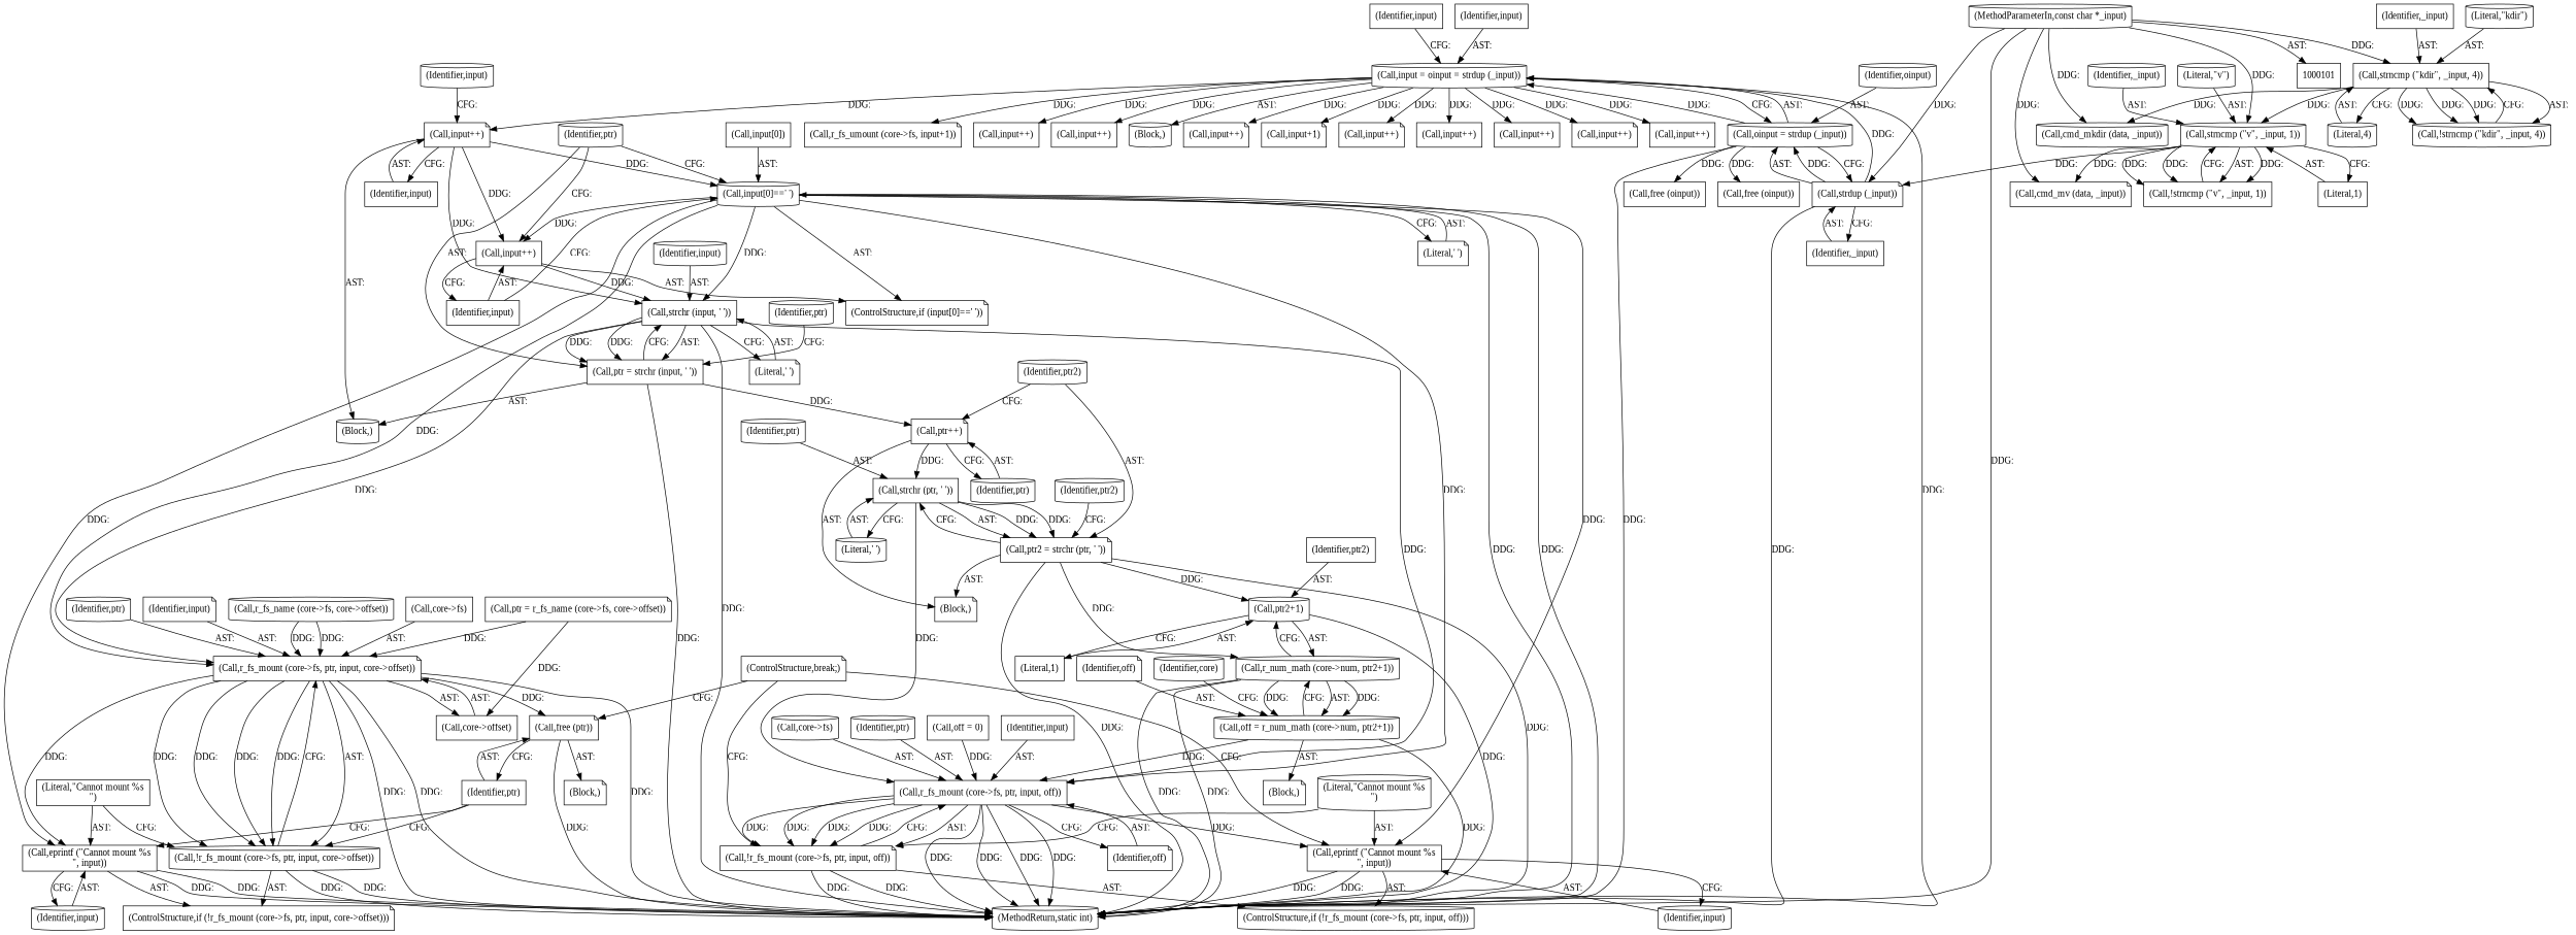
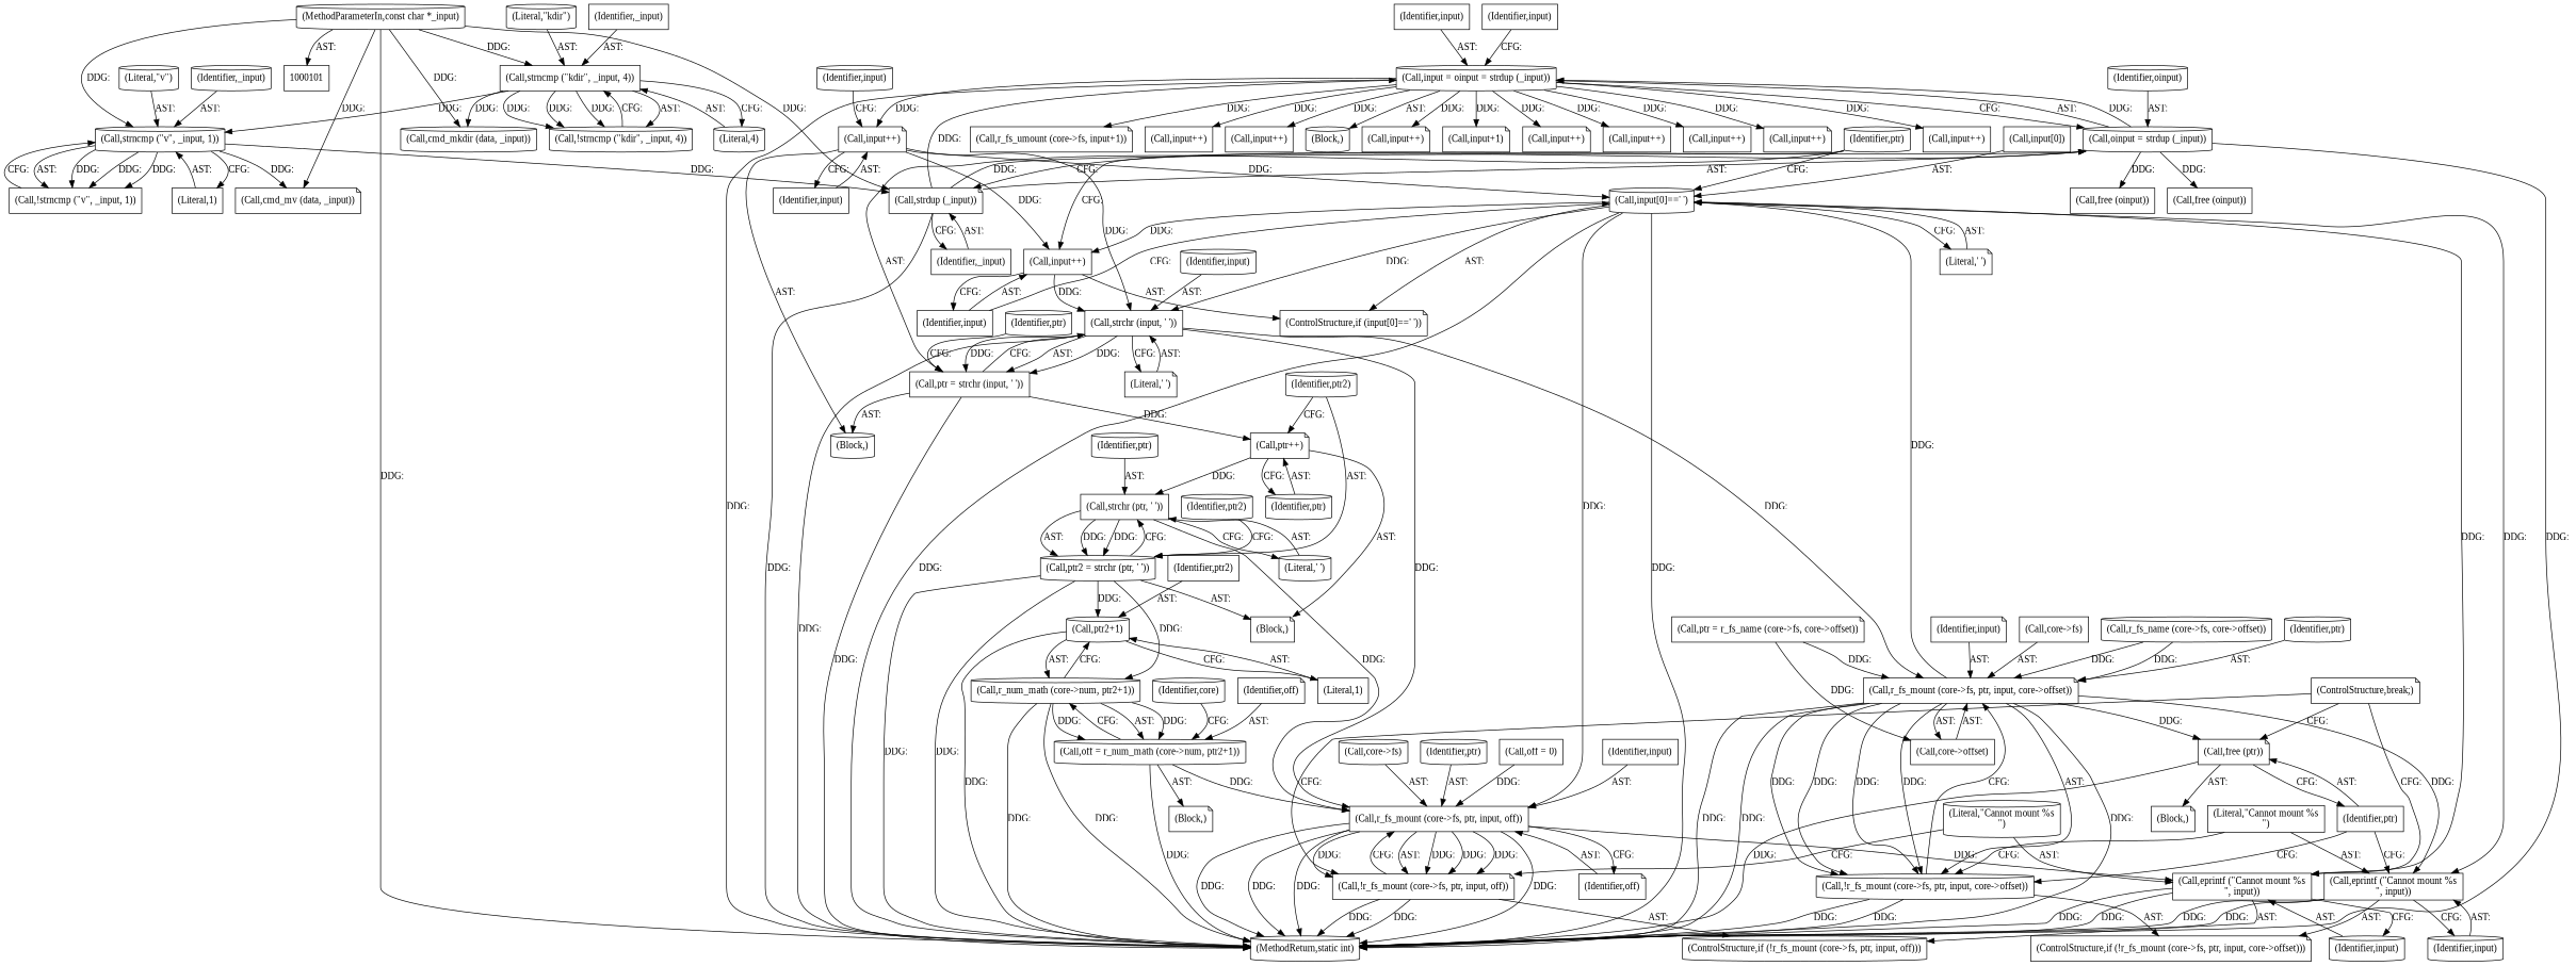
  digraph {
    fontname="Liberation Serif"
    node [fontname="Liberation Serif" shape=cylinder]
    edge [fontname="Liberation Serif"]
    n1 [label="(Call,input[0]==' ')"]
    n2 [label="(Call,input++)" shape=box]
    n3 [label="(Call,strchr (input, ' '))" shape=box]
    n4 [label="(Call,r_fs_mount (core->fs, ptr, input, off))" shape=box]
    n5 [label="(Call,eprintf (\"Cannot mount %s\n\", input))" shape=box]
    n6 [label="(Call,r_fs_mount (core->fs, ptr, input, core->offset))" shape=note]
    n7 [label="(Call,eprintf (\"Cannot mount %s\n\", input))" shape=box]
    n8 [label="(MethodReturn,static int)"]
    n9 [label="(Literal,' ')" shape=note]
    n10 [label="(ControlStructure,if (input[0]==' '))" shape=note]
    n11 [label="(Identifier,input)" shape=box]
    n12 [label="(Call,ptr = strchr (input, ' '))" shape=box]
    n13 [label="(Literal,' ')" shape=note]
    n14 [label="(Call,!r_fs_mount (core->fs, ptr, input, off))" shape=note]
    n15 [label="(Identifier,off)" shape=note]
    n16 [label="(ControlStructure,if (!r_fs_mount (core->fs, ptr, input, off)))"]
    n17 [label="(Identifier,input)"]
    n18 [label="(Call,!r_fs_mount (core->fs, ptr, input, core->offset))"]
    n19 [label="(Call,free (ptr))" shape=note]
    n20 [label="(Call,core->offset)" shape=box]
    n21 [label="(ControlStructure,if (!r_fs_mount (core->fs, ptr, input, core->offset)))" shape=note]
    n22 [label="(Identifier,input)"]
    n23 [label="(Call,input++)" shape=note]
    n24 [label="(Identifier,input)" shape=box]
    n25 [label="(Block,)"]
    n26 [label="(Call,input = oinput = strdup (_input))"]
    n27 [label="(Call,oinput = strdup (_input))"]
    n28 [label="(Call,r_fs_umount (core->fs, input+1))" shape=note]
    n29 [label="(Call,input++)" shape=box]
    n30 [label="(Call,input++)" shape=box]
    n31 [label="(Block,)"]
    n32 [label="(Call,input++)" shape=note]
    n33 [label="(Call,input+1)" shape=note]
    n34 [label="(Call,input++)" shape=note]
    n35 [label="(Call,input++)" shape=box]
    n36 [label="(Call,input++)" shape=box]
    n37 [label="(Call,input++)" shape=note]
    n38 [label="(Call,input++)" shape=box]
    n39 [label="(Call,strdup (_input))" shape=note]
    n40 [label="(Call,free (oinput))" shape=box]
    n41 [label="(Call,free (oinput))" shape=box]
    n42 [label="(Identifier,_input)" shape=box]
    n43 [label="(Call,strncmp (\"v\", _input, 1))"]
    n44 [label="(Call,!strncmp (\"v\", _input, 1))" shape=box]
    n45 [label="(Call,cmd_mv (data, _input))" shape=note]
    n46 [label="(Literal,1)" shape=box]
    n47 [label="(Call,strncmp (\"kdir\", _input, 4))" shape=box]
    n48 [label="(Call,!strncmp (\"kdir\", _input, 4))"]
    n49 [label="(Literal,4)"]
    n50 [label="(Call,cmd_mkdir (data, _input))"]
    n51 [label="(MethodParameterIn,const char *_input)"]
    1000101 [shape=box]
    n53 [label="(Call,ptr++)" shape=note]
    n54 [label="(Call,strchr (ptr, ' '))" shape=box]
    n55 [label="(Block,)" shape=note]
    n56 [label="(Identifier,ptr)"]
-   n57 [label="(Call,ptr2 = strchr (ptr, ' '))" shape=note]
+   n57 [label="(Call,ptr2 = strchr (ptr, ' '))"]
    n58 [label="(Literal,' ')"]
    n59 [label="(Call,r_num_math (core->num, ptr2+1))"]
    n60 [label="(Call,ptr2+1)"]
    n61 [label="(Call,off = r_num_math (core->num, ptr2+1))"]
    n62 [label="(Literal,1)" shape=box]
    n63 [label="(Block,)" shape=note]
    n64 [label="(Block,)" shape=note]
    n65 [label="(Identifier,ptr)" shape=box]
    n66 [label="(Literal,\"Cannot mount %s\n\")" shape=box]
    n67 [label="(Identifier,core)"]
    n68 [label="(Literal,\"kdir\")"]
    n69 [label="(Literal,\"v\")"]
    n70 [label="(Call,input[0])" shape=box]
    n71 [label="(Identifier,ptr2)"]
    n72 [label="(Call,core->fs)"]
    n73 [label="(Identifier,ptr)"]
    n74 [label="(Identifier,oinput)"]
    n75 [label="(Identifier,input)" shape=note]
    n76 [label="(Identifier,ptr2)" shape=box]
    n77 [label="(Call,core->fs)" shape=box]
    n78 [label="(Identifier,ptr)"]
    n79 [label="(Identifier,ptr)"]
    n80 [label="(Identifier,_input)"]
    n81 [label="(Call,off = 0)" shape=box]
    n82 [label="(Call,r_fs_name (core->fs, core->offset))"]
    n83 [label="(Identifier,ptr)"]
    n84 [label="(Identifier,_input)" shape=box]
    n85 [label="(Identifier,ptr2)"]
    n86 [label="(Identifier,off)" shape=note]
    n87 [label="(Identifier,input)" shape=box]
    n88 [label="(Identifier,ptr)"]
    n89 [label="(Identifier,input)" shape=box]
    n90 [label="(Identifier,input)"]
    n91 [label="(ControlStructure,break;)" shape=note]
    n92 [label="(Call,ptr = r_fs_name (core->fs, core->offset))" shape=note]
    n93 [label="(Identifier,input)"]
    n94 [label="(Literal,\"Cannot mount %s\n\")"]
    n95 [label="(Identifier,input)" shape=box]
    n1 -> n2 [label="DDG: "]
    n1 -> n3 [label="DDG: "]
    n1 -> n4 [label="DDG: "]
    n1 -> n5 [label="DDG: "]
-   n1 -> n6 [label="DDG: "]
+   n6 -> n1 [label="DDG: "]
    n1 -> n7 [label="DDG: "]
    n1 -> n8 [label="DDG: "]
    n1 -> n8 [label="DDG: "]
    n1 -> n9 [label="CFG: "]
    n1 -> n10 [label="AST: "]
    n2 -> n3 [label="DDG: "]
    n2 -> n10 [label="AST: "]
    n2 -> n11 [label="CFG: "]
    n3 -> n4 [label="DDG: "]
    n3 -> n6 [label="DDG: "]
    n3 -> n8 [label="DDG: "]
    n3 -> n12 [label="AST: "]
    n3 -> n12 [label="DDG: "]
    n3 -> n12 [label="DDG: "]
    n3 -> n13 [label="CFG: "]
    n4 -> n5 [label="DDG: "]
    n4 -> n8 [label="DDG: "]
    n4 -> n8 [label="DDG: "]
    n4 -> n8 [label="DDG: "]
    n4 -> n8 [label="DDG: "]
    n4 -> n14 [label="AST: "]
    n4 -> n14 [label="DDG: "]
    n4 -> n14 [label="DDG: "]
    n4 -> n14 [label="DDG: "]
    n4 -> n14 [label="DDG: "]
    n4 -> n15 [label="CFG: "]
    n5 -> n8 [label="DDG: "]
    n5 -> n8 [label="DDG: "]
    n5 -> n16 [label="AST: "]
    n5 -> n17 [label="CFG: "]
    n6 -> n7 [label="DDG: "]
    n6 -> n8 [label="DDG: "]
    n6 -> n8 [label="DDG: "]
    n6 -> n8 [label="DDG: "]
    n6 -> n18 [label="AST: "]
    n6 -> n18 [label="DDG: "]
    n6 -> n18 [label="DDG: "]
    n6 -> n18 [label="DDG: "]
    n6 -> n18 [label="DDG: "]
    n6 -> n19 [label="DDG: "]
    n6 -> n20 [label="AST: "]
    n7 -> n8 [label="DDG: "]
    n7 -> n8 [label="DDG: "]
    n7 -> n21 [label="AST: "]
    n7 -> n22 [label="CFG: "]
    n9 -> n1 [label="AST: "]
    n11 -> n1 [label="CFG: "]
    n11 -> n2 [label="AST: "]
    n12 -> n3 [label="CFG: "]
    n12 -> n8 [label="DDG: "]
    n12 -> n25 [label="AST: "]
    n12 -> n53 [label="DDG: "]
    n13 -> n3 [label="AST: "]
    n14 -> n4 [label="CFG: "]
    n14 -> n8 [label="DDG: "]
    n14 -> n8 [label="DDG: "]
    n14 -> n16 [label="AST: "]
    n15 -> n4 [label="AST: "]
    n17 -> n5 [label="AST: "]
    n18 -> n6 [label="CFG: "]
    n18 -> n8 [label="DDG: "]
    n18 -> n8 [label="DDG: "]
    n18 -> n21 [label="AST: "]
    n19 -> n8 [label="DDG: "]
    n19 -> n64 [label="AST: "]
    n19 -> n65 [label="CFG: "]
    n20 -> n6 [label="AST: "]
    n22 -> n7 [label="AST: "]
    n23 -> n1 [label="DDG: "]
    n23 -> n2 [label="DDG: "]
    n23 -> n3 [label="DDG: "]
    n23 -> n24 [label="CFG: "]
    n23 -> n25 [label="AST: "]
    n24 -> n23 [label="AST: "]
    n26 -> n8 [label="DDG: "]
    n26 -> n23 [label="DDG: "]
    n26 -> n27 [label="CFG: "]
    n26 -> n28 [label="DDG: "]
    n26 -> n29 [label="DDG: "]
    n26 -> n30 [label="DDG: "]
    n26 -> n31 [label="AST: "]
    n26 -> n32 [label="DDG: "]
    n26 -> n33 [label="DDG: "]
    n26 -> n34 [label="DDG: "]
    n26 -> n35 [label="DDG: "]
    n26 -> n36 [label="DDG: "]
    n26 -> n37 [label="DDG: "]
    n26 -> n38 [label="DDG: "]
    n27 -> n8 [label="DDG: "]
    n27 -> n26 [label="AST: "]
    n27 -> n26 [label="DDG: "]
    n27 -> n39 [label="CFG: "]
    n27 -> n40 [label="DDG: "]
    n27 -> n41 [label="DDG: "]
    n39 -> n8 [label="DDG: "]
    n39 -> n26 [label="DDG: "]
    n39 -> n27 [label="AST: "]
    n39 -> n27 [label="DDG: "]
    n39 -> n42 [label="CFG: "]
    n42 -> n39 [label="AST: "]
    n43 -> n39 [label="DDG: "]
    n43 -> n44 [label="AST: "]
    n43 -> n44 [label="DDG: "]
    n43 -> n44 [label="DDG: "]
    n43 -> n44 [label="DDG: "]
    n43 -> n45 [label="DDG: "]
    n43 -> n46 [label="CFG: "]
    n44 -> n43 [label="CFG: "]
    n46 -> n43 [label="AST: "]
    n47 -> n43 [label="DDG: "]
    n47 -> n48 [label="AST: "]
    n47 -> n48 [label="DDG: "]
    n47 -> n48 [label="DDG: "]
    n47 -> n48 [label="DDG: "]
    n47 -> n49 [label="CFG: "]
    n47 -> n50 [label="DDG: "]
    n48 -> n47 [label="CFG: "]
    n49 -> n47 [label="AST: "]
    n51 -> n8 [label="DDG: "]
    n51 -> n39 [label="DDG: "]
    n51 -> n43 [label="DDG: "]
    n51 -> n45 [label="DDG: "]
    n51 -> n47 [label="DDG: "]
    n51 -> n50 [label="DDG: "]
    n51 -> 1000101 [label="AST: "]
    n53 -> n54 [label="DDG: "]
    n53 -> n55 [label="AST: "]
    n53 -> n56 [label="CFG: "]
    n54 -> n4 [label="DDG: "]
    n54 -> n57 [label="AST: "]
    n54 -> n57 [label="DDG: "]
    n54 -> n57 [label="DDG: "]
    n54 -> n58 [label="CFG: "]
    n56 -> n53 [label="AST: "]
    n57 -> n8 [label="DDG: "]
    n57 -> n8 [label="DDG: "]
    n57 -> n54 [label="CFG: "]
    n57 -> n55 [label="AST: "]
    n57 -> n59 [label="DDG: "]
    n57 -> n60 [label="DDG: "]
    n58 -> n54 [label="AST: "]
    n59 -> n8 [label="DDG: "]
    n59 -> n8 [label="DDG: "]
    n59 -> n60 [label="CFG: "]
    n59 -> n61 [label="AST: "]
    n59 -> n61 [label="DDG: "]
    n59 -> n61 [label="DDG: "]
    n60 -> n8 [label="DDG: "]
    n60 -> n59 [label="AST: "]
    n60 -> n62 [label="CFG: "]
    n61 -> n4 [label="DDG: "]
    n61 -> n8 [label="DDG: "]
    n61 -> n59 [label="CFG: "]
    n61 -> n63 [label="AST: "]
    n62 -> n60 [label="AST: "]
    n65 -> n7 [label="CFG: "]
    n65 -> n18 [label="CFG: "]
    n65 -> n19 [label="AST: "]
    n66 -> n7 [label="AST: "]
    n66 -> n18 [label="CFG: "]
    n67 -> n61 [label="CFG: "]
    n68 -> n47 [label="AST: "]
    n69 -> n43 [label="AST: "]
    n70 -> n1 [label="AST: "]
    n71 -> n57 [label="CFG: "]
    n72 -> n4 [label="AST: "]
    n73 -> n12 [label="CFG: "]
    n74 -> n27 [label="AST: "]
    n75 -> n6 [label="AST: "]
    n76 -> n60 [label="AST: "]
    n77 -> n6 [label="AST: "]
    n78 -> n4 [label="AST: "]
    n79 -> n1 [label="CFG: "]
    n79 -> n2 [label="CFG: "]
    n79 -> n12 [label="AST: "]
    n80 -> n43 [label="AST: "]
    n81 -> n4 [label="DDG: "]
    n82 -> n6 [label="DDG: "]
    n82 -> n6 [label="DDG: "]
    n83 -> n6 [label="AST: "]
    n84 -> n47 [label="AST: "]
    n85 -> n53 [label="CFG: "]
    n85 -> n57 [label="AST: "]
    n86 -> n61 [label="AST: "]
    n87 -> n4 [label="AST: "]
    n88 -> n54 [label="AST: "]
    n89 -> n26 [label="CFG: "]
    n90 -> n3 [label="AST: "]
    n91 -> n5 [label="CFG: "]
    n91 -> n14 [label="CFG: "]
    n91 -> n19 [label="CFG: "]
    n92 -> n6 [label="DDG: "]
    n92 -> n20 [label="DDG: "]
    n93 -> n23 [label="CFG: "]
    n94 -> n5 [label="AST: "]
    n94 -> n14 [label="CFG: "]
    n95 -> n26 [label="AST: "]
  }
